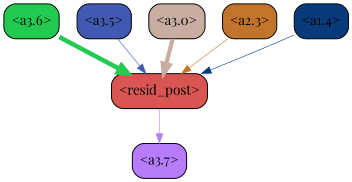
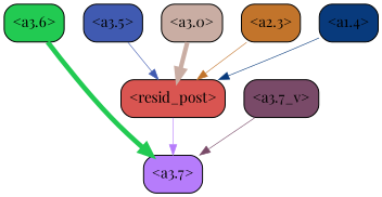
  strict digraph {
    fontname="Playfair Display"
    splines=true
    node [color=black fontname="Playfair Display" shape=box style="filled, rounded"]
    edge [fontname="Playfair Display" penwidth=0.6]
    "<a3.7>" [fillcolor="#b67cfb"]
    "<resid_post>" [fillcolor="#d95551"]
    "<a3.6>" [fillcolor="#22ca52"]
    "<a3.5>" [fillcolor="#405ab1"]
    "<a3.0>" [fillcolor="#c9ada3"]
    "<a2.3>" [fillcolor="#c2742b"]
    "<a1.4>" [fillcolor="#083a7c"]
+   "<a3.7_v>" [fillcolor="#794a68"]
    "<resid_post>" -> "<a3.7>" [color="#b67cfb"]
-   "<a3.6>" -> "<resid_post>" [color="#22ca52" penwidth=4.6696330308914185]
+   "<a3.6>" -> "<a3.7>" [color="#22ca52" penwidth=4.6696330308914185]
    "<a3.5>" -> "<resid_post>" [color="#405ab1"]
    "<a3.0>" -> "<resid_post>" [color="#c9ada3" penwidth=4.282557368278503]
    "<a2.3>" -> "<resid_post>" [color="#c2742b"]
    "<a1.4>" -> "<resid_post>" [color="#083a7c"]
+   "<a3.7_v>" -> "<a3.7>" [color="#794a68"]
  }
